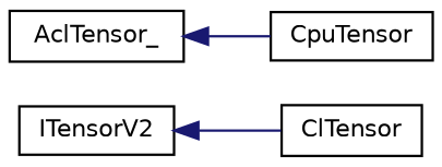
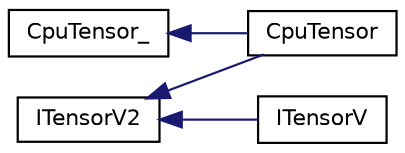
  digraph {
    rankdir=LR
    node [color=black fillcolor=white fontname=Helvetica fontsize=10 shape=record style=filled]
    edge [color=midnightblue dir=back fontname=Helvetica fontsize=10 labelfontname=Helvetica labelfontsize=10 style=solid]
-   n1 [height=0.2 label=AclTensor_ width=0.4]
+   n1 [height=0.2 label=CpuTensor_ width=0.4]
    n2 [height=0.2 label=CpuTensor width=0.4]
    n3 [height=0.2 label=ITensorV2 width=0.4]
-   n4 [height=0.2 label=ClTensor width=0.4]
+   n4 [height=0.2 label=ITensorV width=0.4]
    n1 -> n2
+   n3 -> n2
    n3 -> n4
  }
